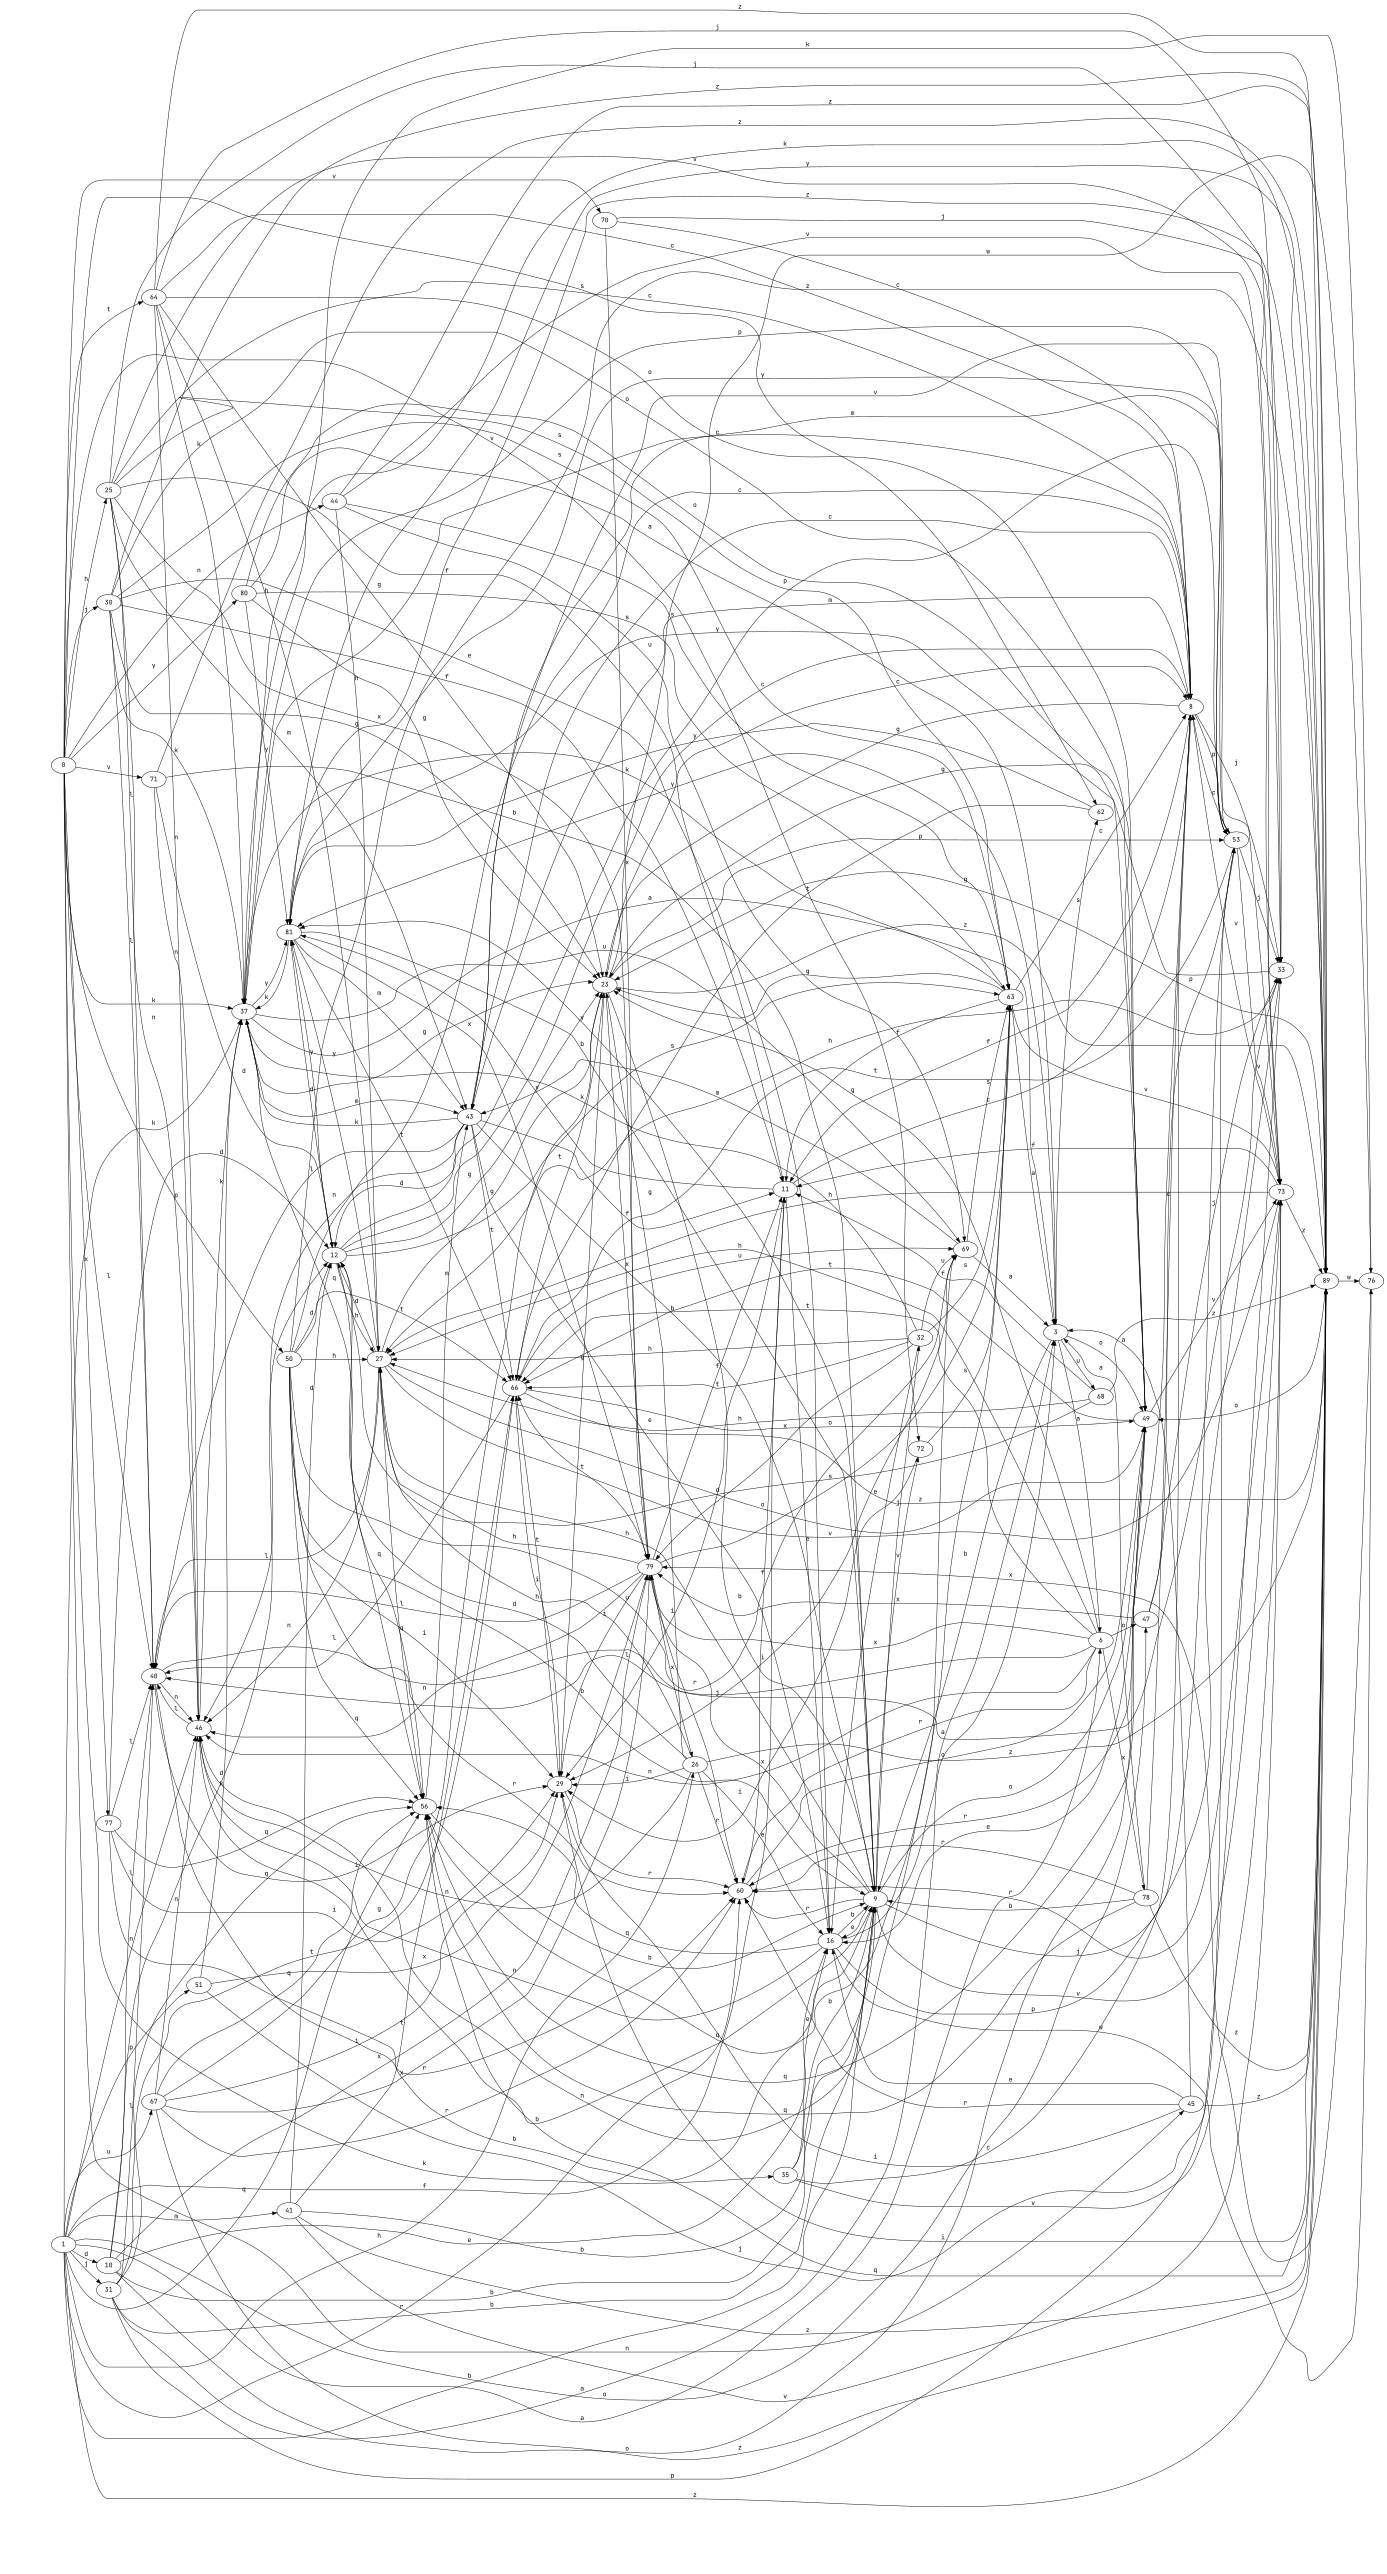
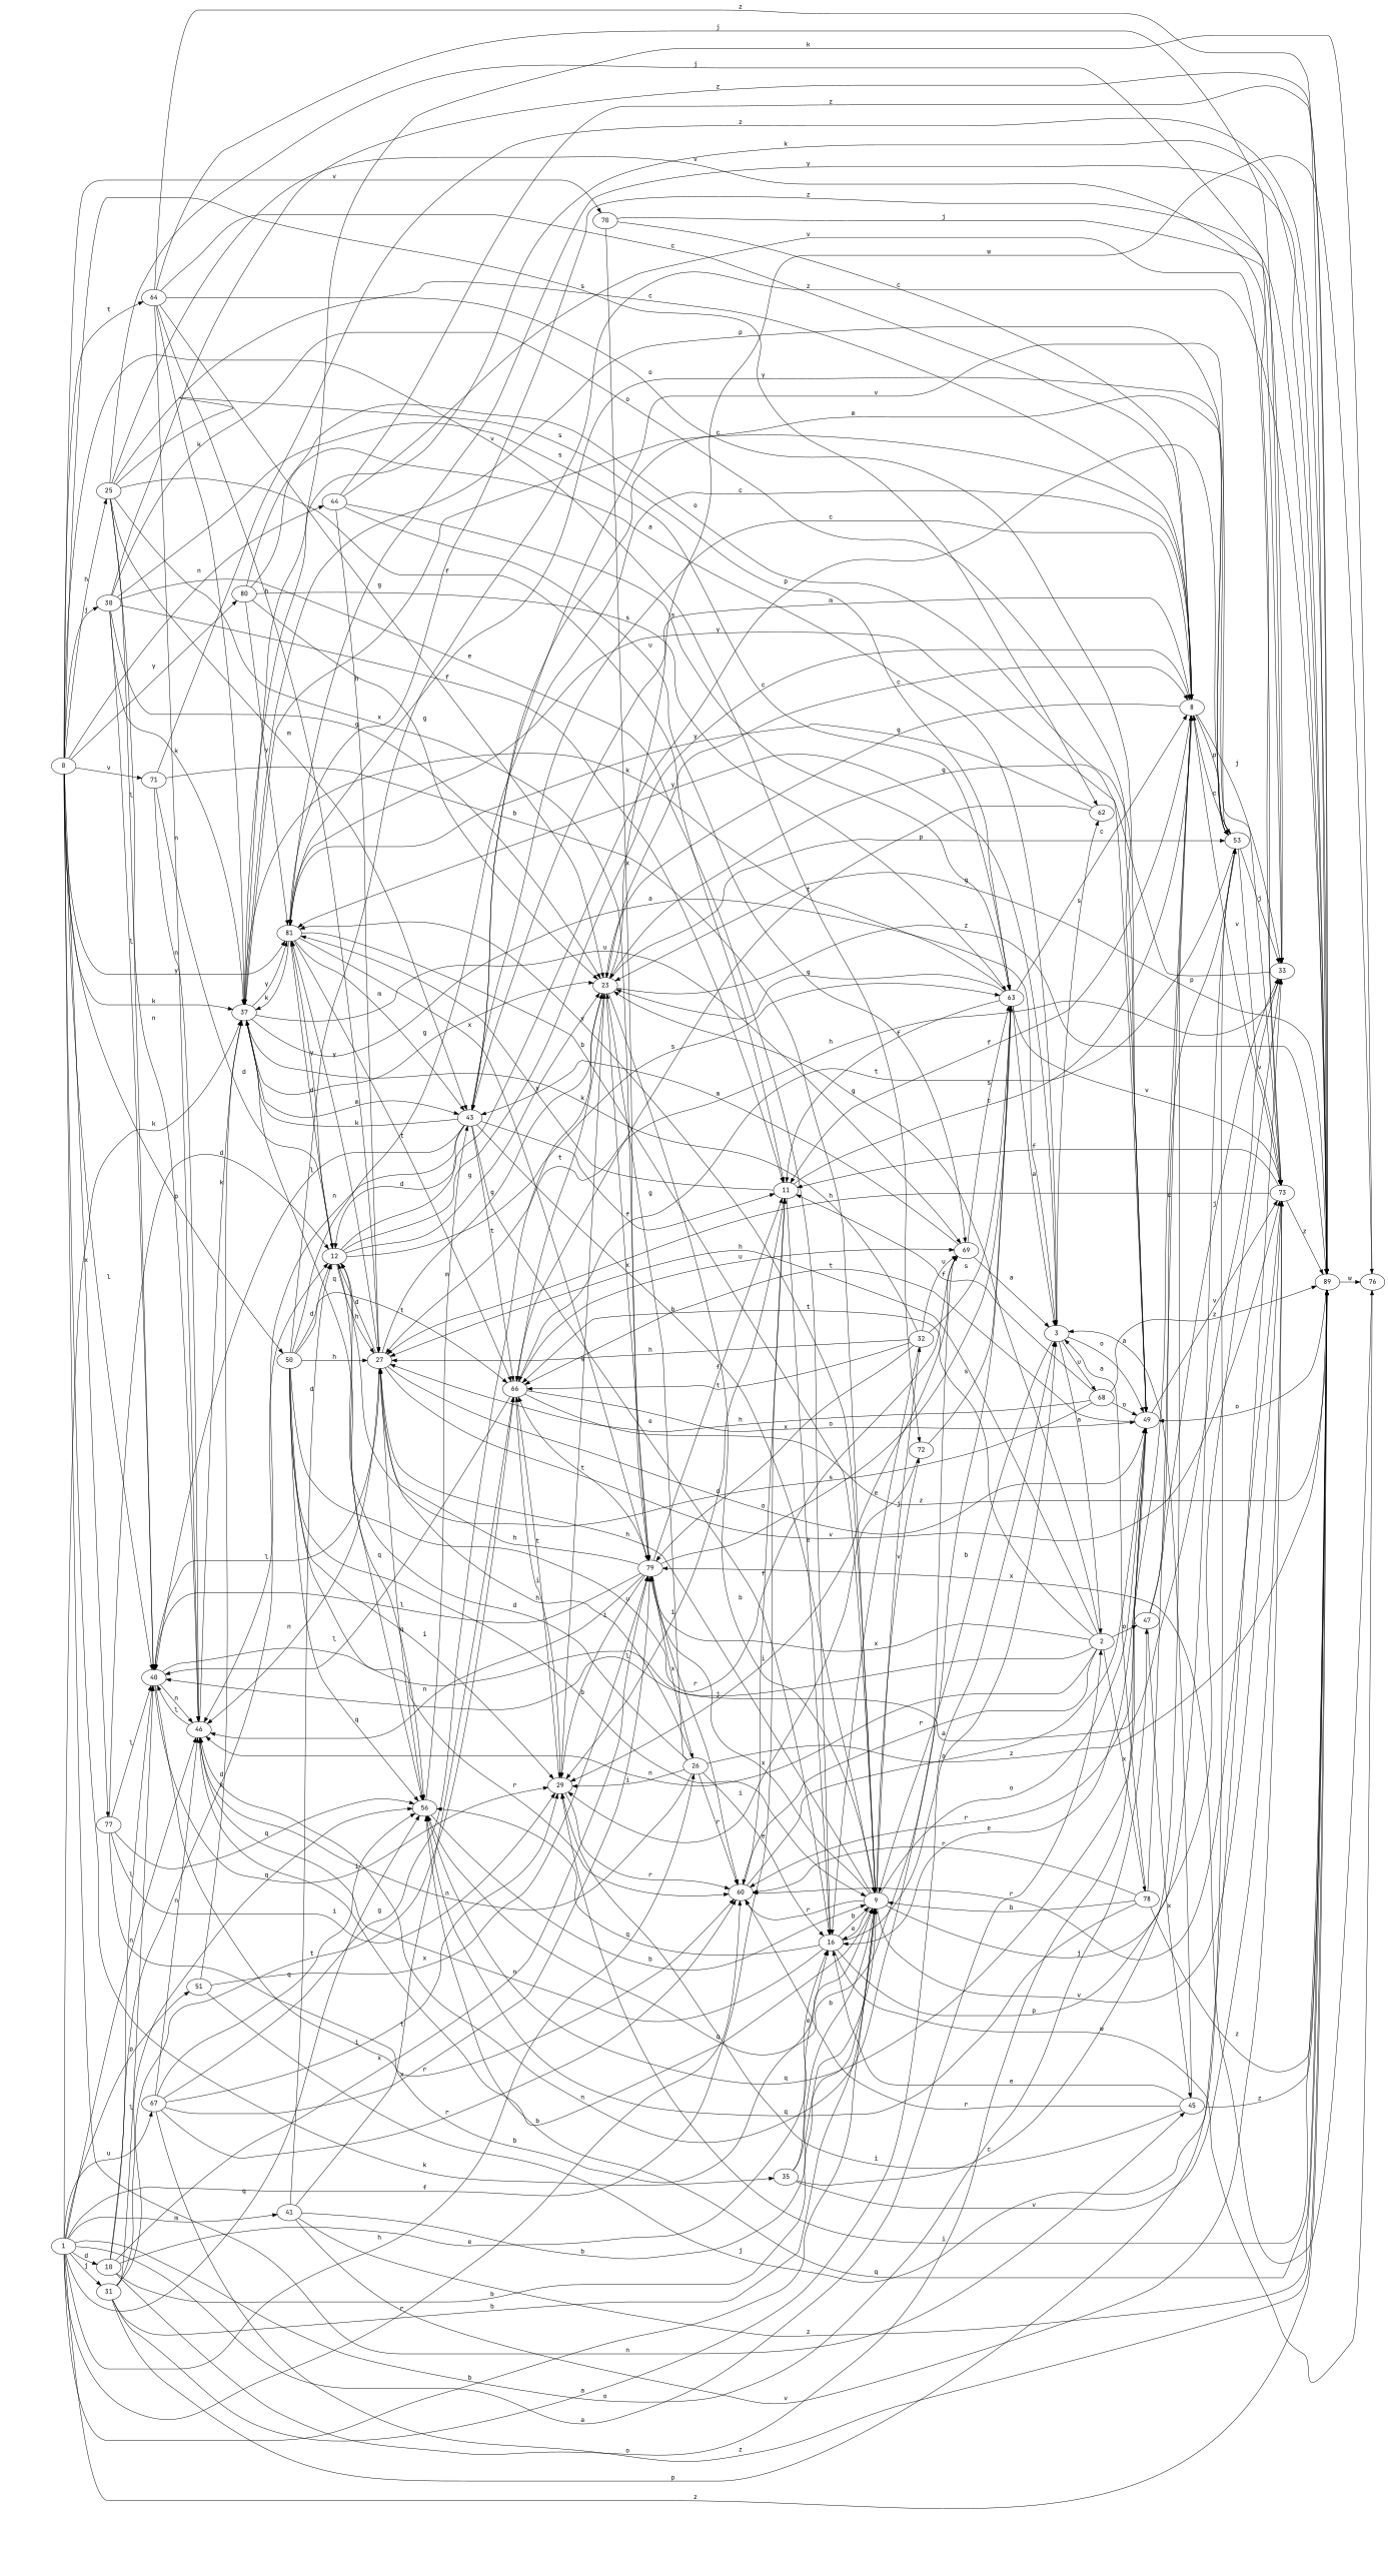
  strict digraph {
    fontname="JetBrains Mono"
    rankdir=LR
    node [fontname="JetBrains Mono"]
    edge [fontname="JetBrains Mono"]
    0
    25
    30
    35
    37
    40
    44
    45
    50
    62
    64
    70
    71
    72
    77
    80
    81
    n18 [label=11]
    46
    79
    33
    73
    8
    43
    63
    n26 [label=89]
    23
    49
    16
    n30 [label=9]
    56
    3
    53
    69
    29
    27
    60
    66
    12
    1
-   2 [label=6]
+   2
    10
    26
    31
    41
    47
    51
    67
    78
    32
    76
    68
    0 -> 25 [label=h]
    0 -> 30 [label=j]
    0 -> 35 [label=k]
    0 -> 37 [label=k]
    0 -> 40 [label=l]
    0 -> 44 [label=n]
    0 -> 45 [label=n]
    0 -> 50 [label=p]
    0 -> 62 [label=s]
    0 -> 64 [label=t]
    0 -> 70 [label=v]
    0 -> 71 [label=v]
    0 -> 72 [label=v]
    0 -> 77 [label=x]
    0 -> 80 [label=y]
+   0 -> 81 [label=y]
    25 -> 40 [label=l]
    25 -> n18 [label=f]
    25 -> 46 [label=n]
    25 -> 79 [label=x]
    25 -> 33 [label=j]
    25 -> 73 [label=v]
    25 -> 8 [label=c]
    25 -> 43 [label=m]
    25 -> 63 [label=s]
    30 -> 37 [label=k]
    30 -> 40 [label=l]
    30 -> n18 [label=f]
    30 -> 63 [label=s]
    30 -> n26 [label=z]
    30 -> 23 [label=g]
    30 -> 49 [label=o]
    30 -> 16 [label=e]
    35 -> 73 [label=v]
    35 -> 8 [label=c]
    35 -> 16 [label=e]
    35 -> n30 [label=b]
    37 -> 81 [label=y]
    37 -> 8 [label=c]
    37 -> 43 [label=m]
    37 -> 23 [label=g]
    37 -> 56 [label=q]
    37 -> 3 [label=a]
    37 -> 53 [label=p]
    37 -> 69 [label=u]
    40 -> 46 [label=n]
    40 -> 33 [label=j]
    40 -> n30 [label=b]
    40 -> 29 [label=i]
    44 -> 73 [label=v]
    44 -> 63 [label=s]
    44 -> n26 [label=z]
    44 -> 69 [label=u]
    44 -> 27 [label=h]
    45 -> n26 [label=z]
    45 -> 16 [label=e]
    45 -> 3 [label=a]
    45 -> 29 [label=i]
    45 -> 60 [label=r]
    50 -> 8 [label=c]
    50 -> n26 [label=z]
    50 -> n30 [label=b]
    50 -> 56 [label=q]
    50 -> 69 [label=u]
    50 -> 29 [label=i]
    50 -> 27 [label=h]
    50 -> 60 [label=r]
    50 -> 66 [label=t]
    50 -> 12 [label=d]
    62 -> 81 [label=y]
    62 -> 66 [label=t]
    64 -> 37 [label=k]
    64 -> 46 [label=n]
    64 -> 33 [label=j]
    64 -> 8 [label=c]
    64 -> n26 [label=z]
    64 -> 23 [label=g]
    64 -> 49 [label=o]
    64 -> 27 [label=h]
    70 -> 79 [label=x]
    70 -> 33 [label=j]
    70 -> 8 [label=c]
    71 -> 46 [label=n]
    71 -> n26 [label=z]
    71 -> n30 [label=b]
    71 -> 12 [label=d]
    72 -> 63 [label=s]
    72 -> 29 [label=i]
    77 -> 40 [label=l]
    77 -> 56 [label=q]
    77 -> 29 [label=i]
    77 -> 60 [label=r]
    77 -> 12 [label=d]
    80 -> 81 [label=y]
    80 -> 63 [label=s]
    80 -> 23 [label=g]
    80 -> 49 [label=o]
    80 -> 3 [label=a]
    81 -> 37 [label=k]
    81 -> 79 [label=x]
    81 -> 43 [label=m]
    81 -> n26 [label=z]
    81 -> n30 [label=b]
    81 -> 66 [label=t]
    81 -> 12 [label=d]
    n18 -> 81 [label=y]
    n18 -> 8 [label=c]
    n18 -> 16 [label=e]
    n18 -> 29 [label=i]
    46 -> 37 [label=k]
    46 -> 40 [label=l]
    46 -> n30 [label=b]
    79 -> 40 [label=l]
    79 -> n18 [label=f]
    79 -> 46 [label=n]
    79 -> 63 [label=s]
    79 -> 29 [label=i]
    79 -> 27 [label=h]
    79 -> 60 [label=r]
    79 -> 66 [label=t]
    79 -> 26 [label=x]
    33 -> 23 [label=g]
    33 -> 27 [label=h]
    73 -> n18 [label=f]
    73 -> n26 [label=z]
    73 -> 27 [label=h]
    73 -> 60 [label=r]
    8 -> n18 [label=f]
    8 -> 33 [label=j]
    8 -> 73 [label=v]
    8 -> 43 [label=m]
    8 -> 23 [label=g]
    8 -> 53 [label=p]
    8 -> 60 [label=r]
    43 -> 37 [label=k]
    43 -> 40 [label=l]
    43 -> n18 [label=f]
    43 -> 46 [label=n]
    43 -> 73 [label=v]
    43 -> 8 [label=c]
    43 -> 16 [label=e]
    43 -> n30 [label=b]
    43 -> 66 [label=t]
    43 -> 12 [label=d]
    63 -> 37 [label=k]
    63 -> n18 [label=f]
    63 -> 73 [label=v]
    63 -> 8 [label=c]
    63 -> 23 [label=g]
    63 -> 56 [label=q]
    63 -> 3 [label=a]
    n26 -> 37 [label=k]
    n26 -> 81 [label=y]
    n26 -> 23 [label=g]
    n26 -> 49 [label=o]
    n26 -> 56 [label=q]
    n26 -> 29 [label=i]
    n26 -> 76 [label=w]
    23 -> 79 [label=x]
    23 -> 8 [label=c]
    23 -> n26 [label=z]
    23 -> n30 [label=b]
    23 -> 53 [label=p]
    23 -> 66 [label=t]
    23 -> 76 [label=w]
    49 -> 81 [label=y]
    49 -> 73 [label=v]
    49 -> 16 [label=e]
    49 -> 56 [label=q]
    49 -> 66 [label=t]
    16 -> 46 [label=n]
    16 -> n30 [label=b]
    16 -> 56 [label=q]
    16 -> 3 [label=a]
    16 -> 53 [label=p]
    16 -> 76 [label=w]
    n30 -> 72 [label=v]
    n30 -> 81 [label=y]
    n30 -> 79 [label=x]
    n30 -> 33 [label=j]
    n30 -> 73 [label=v]
    n30 -> 49 [label=o]
    n30 -> 16 [label=e]
    n30 -> 27 [label=h]
    n30 -> 60 [label=r]
    n30 -> 32 [label=j]
    56 -> 43 [label=m]
    56 -> n30 [label=b]
    3 -> 62 [label=s]
    3 -> 81 [label=y]
    3 -> 49 [label=o]
    3 -> n30 [label=b]
    3 -> 2 [label=a]
    3 -> 68 [label=u]
    53 -> 81 [label=y]
    53 -> 33 [label=j]
    53 -> 73 [label=v]
    53 -> 8 [label=c]
    53 -> 43 [label=m]
    53 -> 66 [label=t]
    69 -> 46 [label=n]
    69 -> 43 [label=m]
    69 -> 63 [label=s]
    69 -> 3 [label=a]
    69 -> 29 [label=i]
    29 -> 23 [label=g]
    29 -> 60 [label=r]
    29 -> 66 [label=t]
    27 -> 40 [label=l]
    27 -> 81 [label=y]
    27 -> 46 [label=n]
    27 -> 73 [label=v]
    27 -> 23 [label=g]
    27 -> 49 [label=o]
    27 -> 56 [label=q]
    27 -> 12 [label=d]
    60 -> n18 [label=f]
    60 -> 49 [label=o]
    66 -> 40 [label=l]
    66 -> n26 [label=z]
    66 -> 49 [label=o]
    66 -> 69 [label=u]
    66 -> 29 [label=i]
    12 -> 81 [label=y]
    12 -> 8 [label=c]
    12 -> 63 [label=s]
    12 -> 23 [label=g]
    12 -> 56 [label=q]
    12 -> 53 [label=p]
    12 -> 27 [label=h]
    1 -> 37 [label=k]
    1 -> n18 [label=f]
    1 -> 46 [label=n]
    1 -> n26 [label=z]
    1 -> n30 [label=b]
    1 -> 56 [label=q]
    1 -> 60 [label=r]
    1 -> 2 [label=a]
    1 -> 10 [label=d]
    1 -> 26 [label=h]
    1 -> 31 [label=j]
    1 -> 41 [label=m]
    1 -> 47 [label=o]
    1 -> 51 [label=p]
    1 -> 67 [label=u]
    2 -> 40 [label=l]
    2 -> 46 [label=n]
    2 -> 79 [label=x]
    2 -> 23 [label=g]
    2 -> 27 [label=h]
    2 -> 60 [label=r]
    2 -> 66 [label=t]
    2 -> 47 [label=o]
    2 -> 78 [label=x]
    10 -> 40 [label=l]
    10 -> 79 [label=x]
    10 -> 49 [label=o]
    10 -> 16 [label=e]
    10 -> n30 [label=b]
    10 -> 12 [label=d]
    26 -> 46 [label=n]
    26 -> n26 [label=z]
    26 -> 23 [label=g]
    26 -> 16 [label=e]
    26 -> 29 [label=i]
    26 -> 27 [label=h]
    26 -> 60 [label=r]
    26 -> 12 [label=d]
    31 -> 40 [label=l]
    31 -> n30 [label=b]
    31 -> 56 [label=q]
    31 -> 3 [label=a]
    31 -> 53 [label=p]
    31 -> 66 [label=t]
    41 -> 73 [label=v]
    41 -> n26 [label=z]
    41 -> n30 [label=b]
    41 -> 66 [label=t]
    41 -> 12 [label=d]
-   47 -> 79 [label=x]
+   47 -> 45 [label=x]
    47 -> 33 [label=j]
    47 -> 53 [label=p]
    51 -> 37 [label=k]
    51 -> 79 [label=x]
    51 -> 33 [label=j]
    67 -> 46 [label=n]
    67 -> 79 [label=x]
    67 -> n26 [label=z]
    67 -> 23 [label=g]
    67 -> 56 [label=q]
    67 -> 29 [label=i]
    67 -> 60 [label=r]
    78 -> 8 [label=c]
    78 -> n26 [label=z]
    78 -> n30 [label=b]
    78 -> 56 [label=q]
    78 -> 3 [label=a]
    78 -> 60 [label=r]
    32 -> 37 [label=k]
    32 -> 79 [label=x]
    32 -> 63 [label=s]
    32 -> 16 [label=e]
    32 -> 69 [label=u]
    32 -> 27 [label=h]
    32 -> 66 [label=t]
    76 -> 37 [label=k]
    76 -> 79 [label=x]
    68 -> n18 [label=f]
    68 -> n26 [label=z]
+   68 -> 49 [label=o]
    68 -> 27 [label=h]
    68 -> 12 [label=d]
  }
